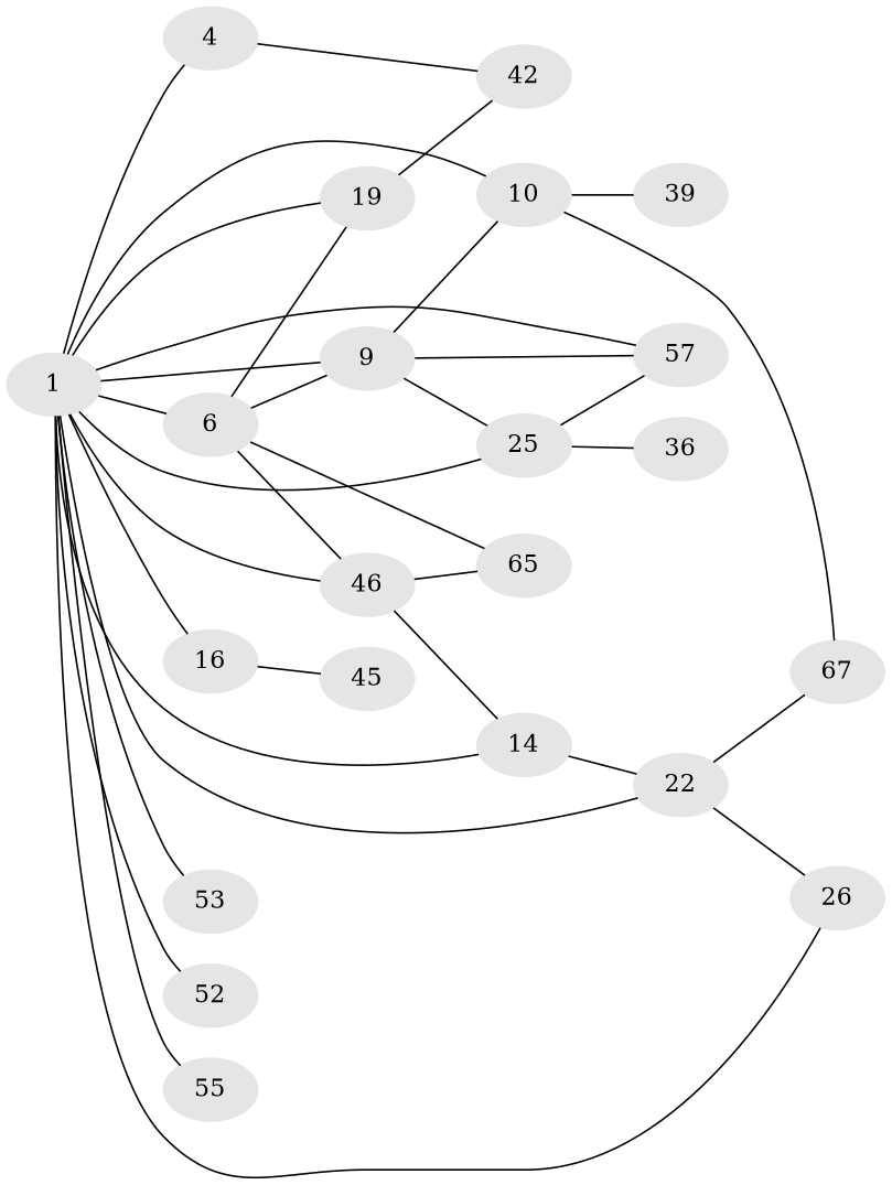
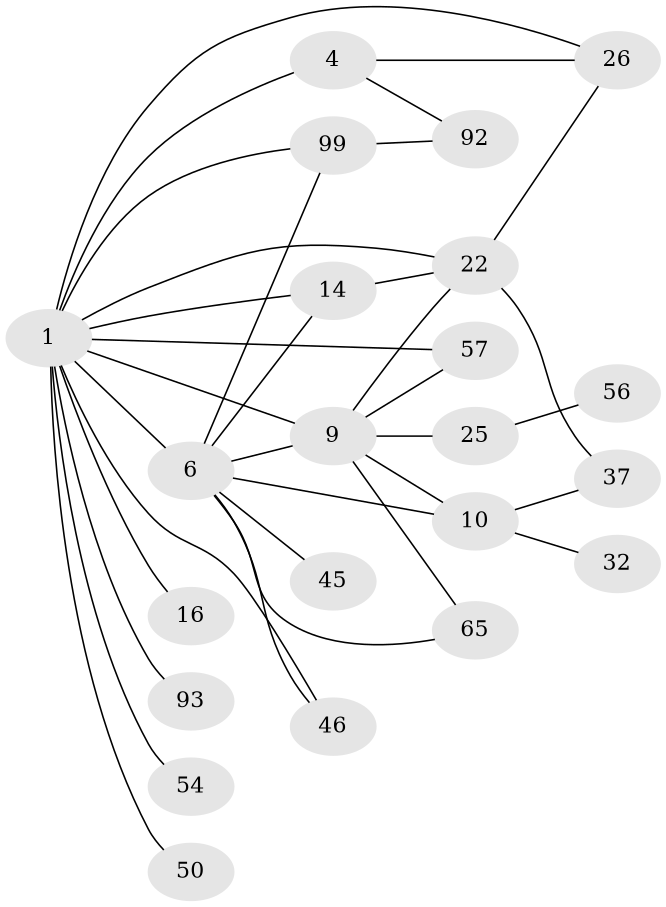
  graph {
    rankdir=LR
    node [color=gray90 style=filled]
    1 [super="+8+20+3+2"]
    4 [super="+21"]
    6 [super="+52+7+34"]
    9 [super="+60"]
    10 [super="+30"]
    14
    16
-   19 [super="+39+68+33"]
+   19 [super="+39+68+33" label=99]
    22 [super="+24"]
    25 [super="+27"]
    26 [super="+49"]
    n12 [label=46]
-   53
-   54 [label=52]
-   55 [super="+56"]
+   53 [label=93]
+   54
+   55 [super="+56" label=50]
    57 [super="+61+59"]
-   42 [super="+50"]
+   42 [super="+50" label=92]
    45
    65 [super="+66"]
-   32 [label=39]
-   37 [super="+69" label=67]
-   36
+   32
+   37 [super="+69"]
+   36 [label=56]
    1 -- 4 [weight=2]
    1 -- 6 [weight=3]
    1 -- 9 [weight=2]
-   1 -- 10 [weight=2]
+   6 -- 10 [weight=2]
    1 -- 14
    1 -- 16
    1 -- 19 [weight=6]
    1 -- 22
-   1 -- 25
    1 -- 26
    1 -- n12
    1 -- 53
    1 -- 54
    1 -- 55 [weight=2]
    1 -- 57
+   4 -- 26 [weight=2]
    4 -- 42
    6 -- 9
-   n12 -- 14
+   6 -- 14
    6 -- 19 [weight=2]
    6 -- n12
-   16 -- 45
+   6 -- 45
    6 -- 65
    9 -- 10
+   9 -- 22 [weight=2]
    9 -- 25
    9 -- 57
-   n12 -- 65
+   9 -- 65
    10 -- 32
    10 -- 37
    14 -- 22
    19 -- 42
    22 -- 26
    22 -- 37
-   25 -- 57
    25 -- 36
  }
